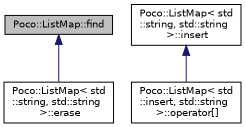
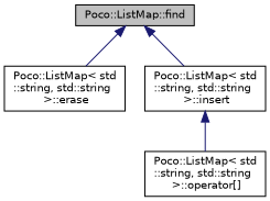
  digraph {
    rankdir=TB
    node [color=black fillcolor=white fontname=Helvetica fontsize=10 shape=record style=filled]
    edge [color=midnightblue dir=back fontname=Helvetica fontsize=10 labelfontname=Helvetica labelfontsize=10 style=solid]
    n1 [fillcolor=grey75 fontcolor=black height=0.2 label="Poco::ListMap::find" width=0.4]
    n2 [height=0.2 label="Poco::ListMap\< std\l::string, std::string\l \>::erase" width=0.4]
    n3 [height=0.2 label="Poco::ListMap\< std\l::string, std::string\l \>::insert" width=0.4]
-   n4 [height=0.2 label="Poco::ListMap\< std\l::insert, std::string\l \>::operator[]" width=0.4]
+   n4 [height=0.2 label="Poco::ListMap\< std\l::string, std::string\l \>::operator[]" width=0.4]
    n1 -> n2
+   n1 -> n3
    n3 -> n4
  }
